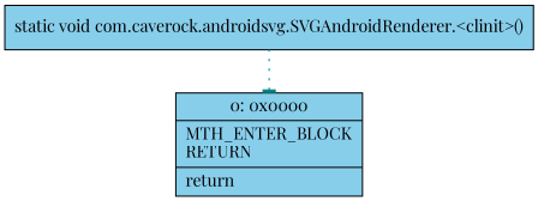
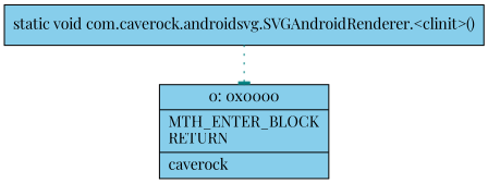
  digraph {
    fontname="Playfair Display"
    node [shape=record style=filled fillcolor=skyblue fontname="Playfair Display"]
-   n1 [label="{0\:\ 0x0000|MTH_ENTER_BLOCK\lRETURN\l|return\l}"]
+   n1 [label="{0\:\ 0x0000|MTH_ENTER_BLOCK\lRETURN\l|caverock\l}"]
    n2 [label="{static void com.caverock.androidsvg.SVGAndroidRenderer.\<clinit\>() }"]
    n2 -> n1 [color=teal style=dotted arrowhead=tee fontname="Playfair Display"]
  }
